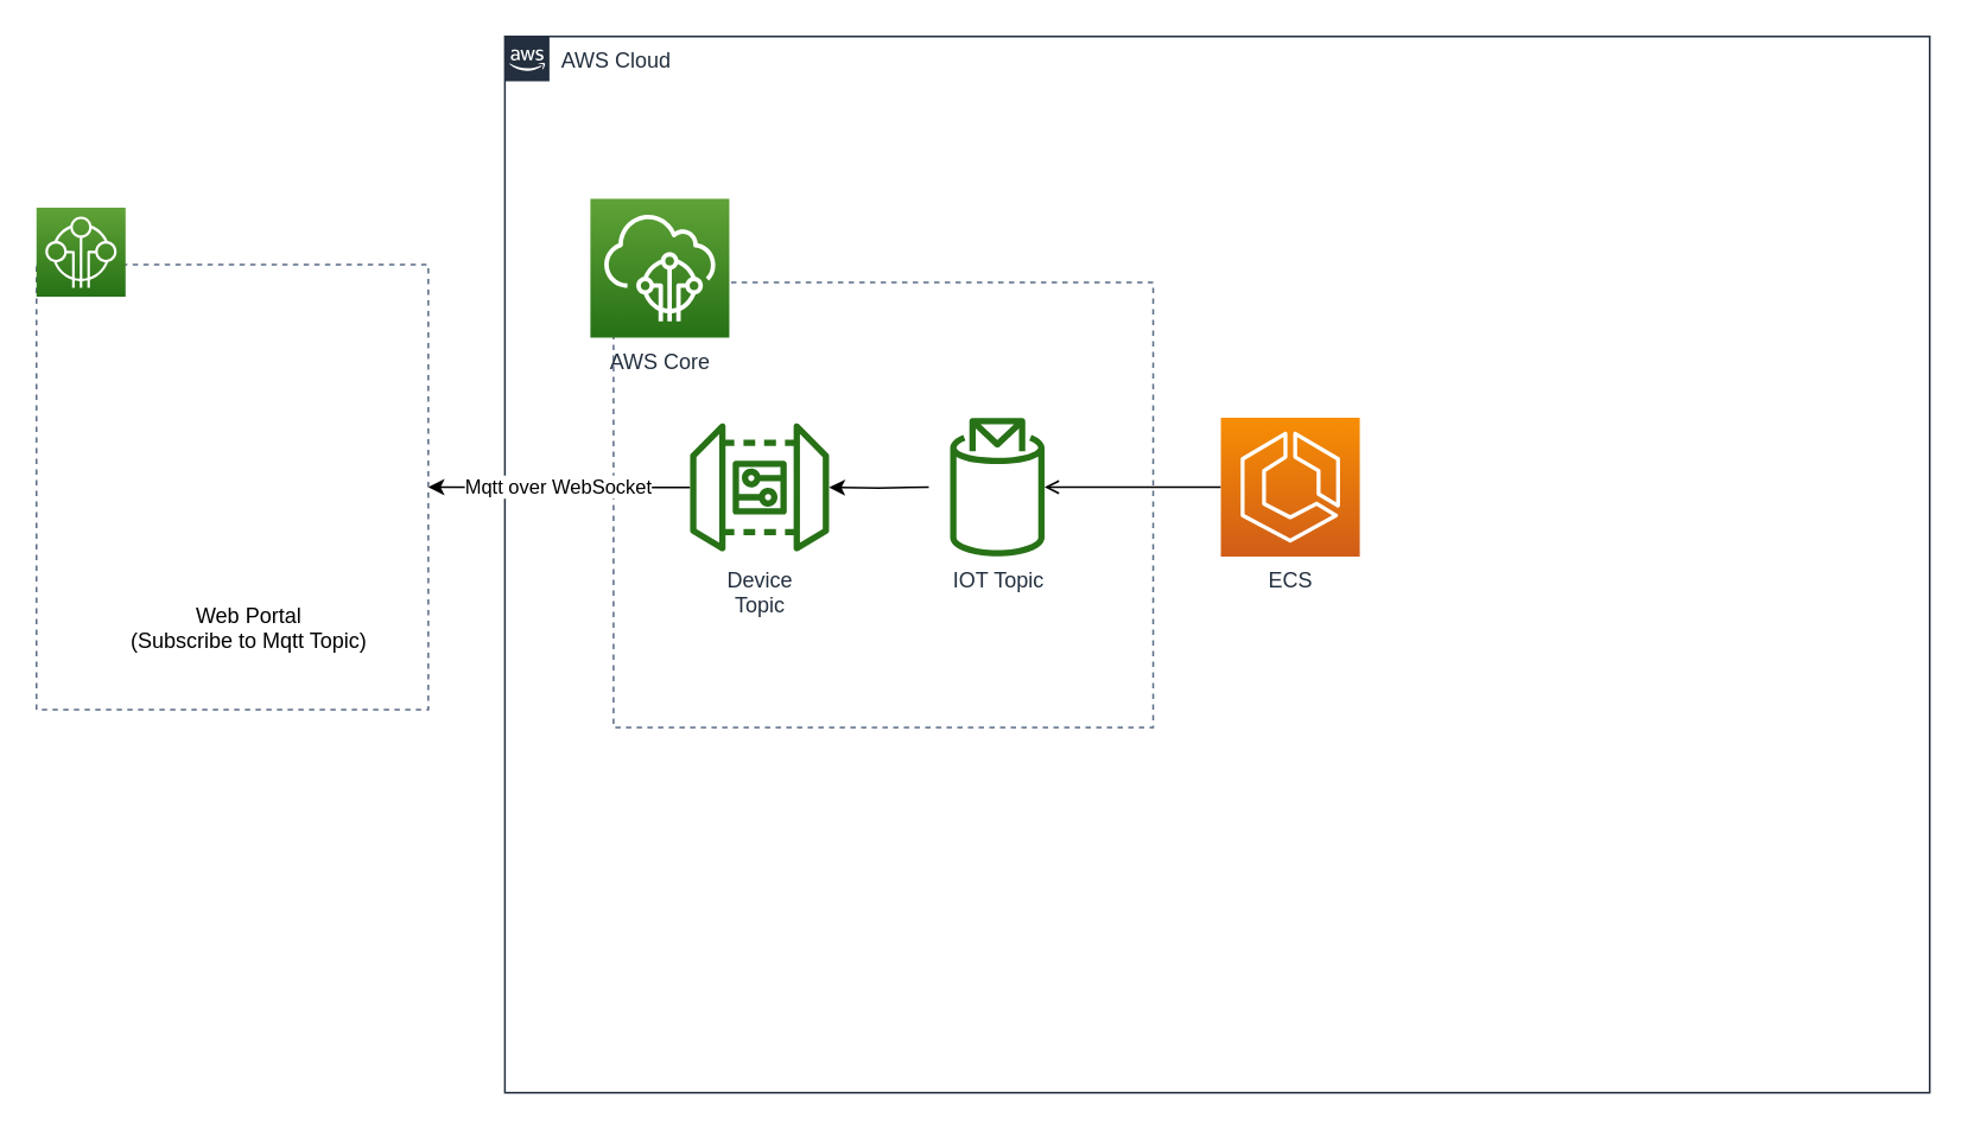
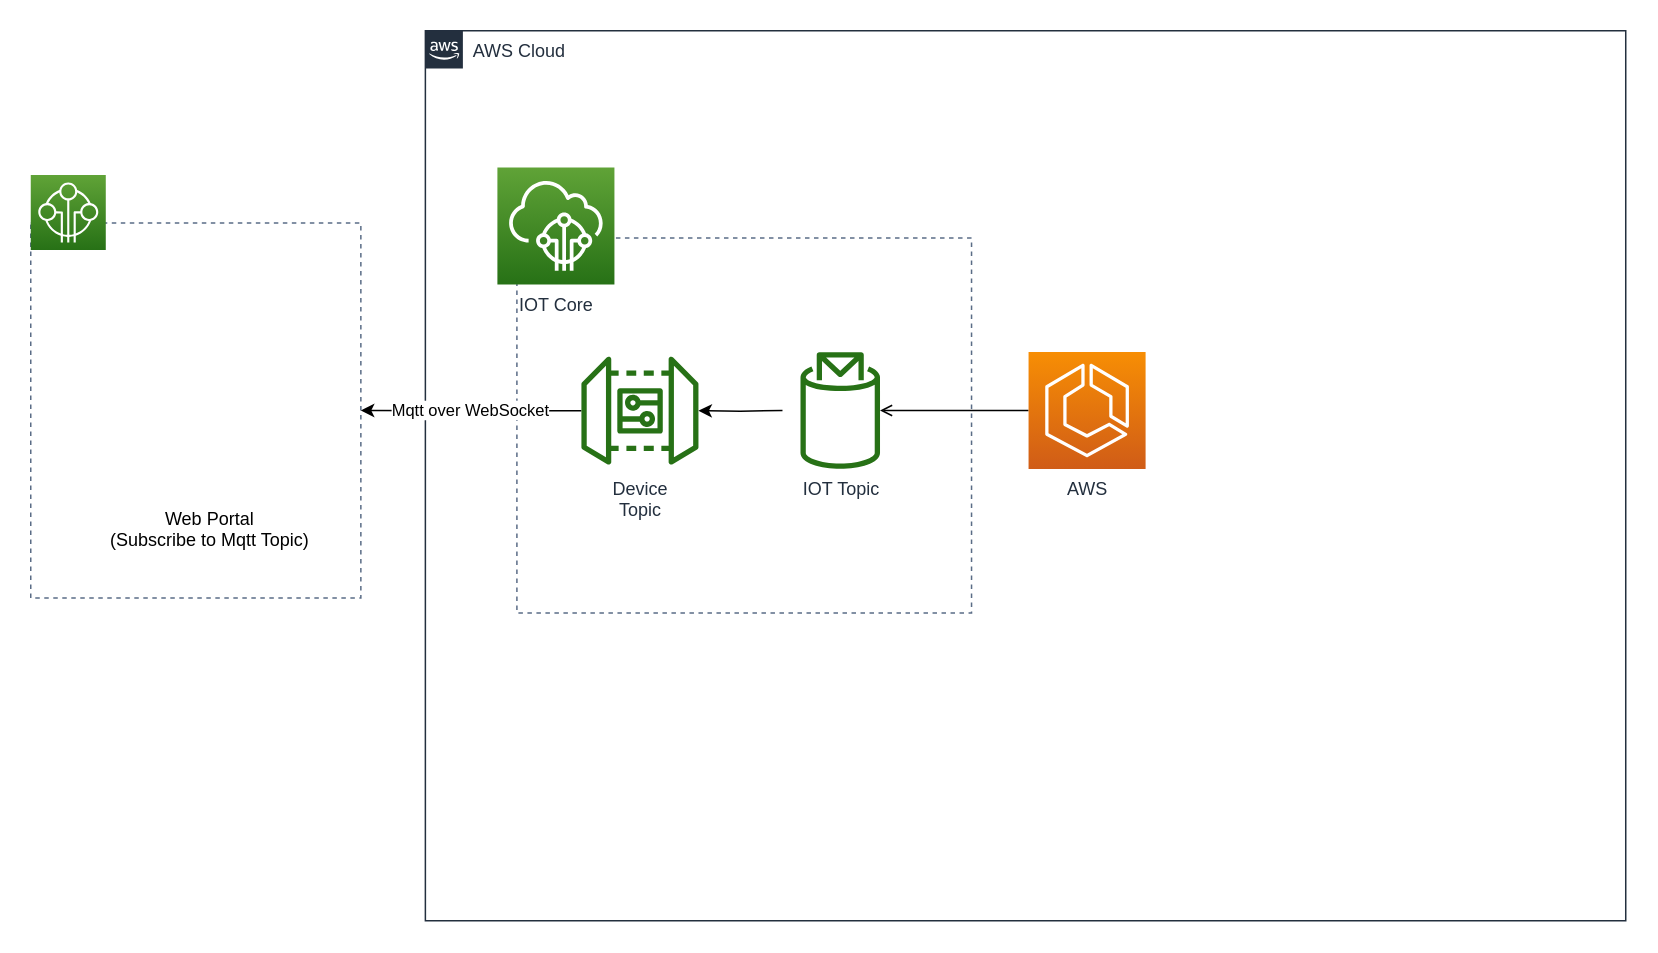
  <mxCell id="0" />
  <mxCell id="1" parent="0" />
  <mxCell id="2" value="" style="fillColor=none;strokeColor=#5A6C86;dashed=1;verticalAlign=top;fontStyle=0;fontColor=#5A6C86;" vertex="1" parent="1"><mxGeometry x="344" y="158" width="303" height="250" as="geometry" /></mxCell>
  <mxCell id="3" value="" style="fillColor=none;strokeColor=#5A6C86;dashed=1;verticalAlign=top;fontStyle=0;fontColor=#5A6C86;" vertex="1" parent="1"><mxGeometry x="20" y="148" width="220" height="250" as="geometry" /></mxCell>
  <mxCell id="4" value="AWS Cloud" style="points=[[0,0],[0.25,0],[0.5,0],[0.75,0],[1,0],[1,0.25],[1,0.5],[1,0.75],[1,1],[0.75,1],[0.5,1],[0.25,1],[0,1],[0,0.75],[0,0.5],[0,0.25]];outlineConnect=0;gradientColor=none;html=1;whiteSpace=wrap;fontSize=12;fontStyle=0;shape=mxgraph.aws4.group;grIcon=mxgraph.aws4.group_aws_cloud_alt;strokeColor=#232F3E;fillColor=none;verticalAlign=top;align=left;spacingLeft=30;fontColor=#232F3E;dashed=0;" vertex="1" parent="1"><mxGeometry x="283" y="20" width="800" height="593" as="geometry" /></mxCell>
- <mxCell id="5" value="AWS Core" style="outlineConnect=0;fontColor=#232F3E;gradientColor=#60A337;gradientDirection=north;fillColor=#277116;strokeColor=#ffffff;dashed=0;verticalLabelPosition=bottom;verticalAlign=top;align=center;html=1;fontSize=12;fontStyle=0;aspect=fixed;shape=mxgraph.aws4.resourceIcon;resIcon=mxgraph.aws4.iot_core;" vertex="1" parent="1"><mxGeometry x="331" y="111" width="78" height="78" as="geometry" /></mxCell>
+ <mxCell id="5" value="IOT Core" style="outlineConnect=0;fontColor=#232F3E;gradientColor=#60A337;gradientDirection=north;fillColor=#277116;strokeColor=#ffffff;dashed=0;verticalLabelPosition=bottom;verticalAlign=top;align=center;html=1;fontSize=12;fontStyle=0;aspect=fixed;shape=mxgraph.aws4.resourceIcon;resIcon=mxgraph.aws4.iot_core;" vertex="1" parent="1"><mxGeometry x="331" y="111" width="78" height="78" as="geometry" /></mxCell>
  <mxCell id="6" value="" style="outlineConnect=0;fontColor=#232F3E;gradientColor=#60A337;gradientDirection=north;fillColor=#277116;strokeColor=#ffffff;dashed=0;verticalLabelPosition=bottom;verticalAlign=top;align=center;html=1;fontSize=12;fontStyle=0;aspect=fixed;shape=mxgraph.aws4.resourceIcon;resIcon=mxgraph.aws4.internet_of_things;" vertex="1" parent="1"><mxGeometry x="20" y="116" width="50" height="50" as="geometry" /></mxCell>
  <mxCell id="7" value="Mqtt over WebSocket" style="edgeStyle=orthogonalEdgeStyle;rounded=0;orthogonalLoop=1;jettySize=auto;html=1;" edge="1" parent="1" source="8" target="3"><mxGeometry relative="1" as="geometry" /></mxCell>
  <mxCell id="8" value="Device&lt;br&gt;Topic" style="outlineConnect=0;fontColor=#232F3E;gradientColor=none;fillColor=#277116;strokeColor=none;dashed=0;verticalLabelPosition=bottom;verticalAlign=top;align=center;html=1;fontSize=12;fontStyle=0;aspect=fixed;pointerEvents=1;shape=mxgraph.aws4.iot_device_gateway;" vertex="1" parent="1"><mxGeometry x="387" y="234" width="78" height="78" as="geometry" /></mxCell>
  <mxCell id="9" style="edgeStyle=orthogonalEdgeStyle;rounded=0;orthogonalLoop=1;jettySize=auto;html=1;" edge="1" parent="1" target="8"><mxGeometry relative="1" as="geometry"><mxPoint x="521" y="273" as="sourcePoint" /></mxGeometry></mxCell>
  <mxCell id="10" value="Web Portal&lt;br&gt;(Subscribe to Mqtt Topic)" style="shape=image;html=1;verticalAlign=top;verticalLabelPosition=bottom;labelBackgroundColor=#ffffff;imageAspect=0;aspect=fixed;image=https://cdn3.iconfinder.com/data/icons/network-and-communications-10/32/network_Browser_global_network_planet_webpage_globe-128.png" vertex="1" parent="1"><mxGeometry x="90" y="234" width="98" height="98" as="geometry" /></mxCell>
  <mxCell id="11" value="IOT Topic" style="outlineConnect=0;fontColor=#232F3E;gradientColor=none;fillColor=#277116;strokeColor=none;dashed=0;verticalLabelPosition=bottom;verticalAlign=top;align=center;html=1;fontSize=12;fontStyle=0;aspect=fixed;pointerEvents=1;shape=mxgraph.aws4.topic_2;" vertex="1" parent="1"><mxGeometry x="533" y="234" width="53" height="78" as="geometry" /></mxCell>
  <mxCell id="12" style="edgeStyle=orthogonalEdgeStyle;rounded=0;orthogonalLoop=1;jettySize=auto;html=1;endArrow=open;" edge="1" parent="1" source="13" target="11"><mxGeometry relative="1" as="geometry" /></mxCell>
- <mxCell id="13" value="ECS" style="outlineConnect=0;fontColor=#232F3E;gradientColor=#F78E04;gradientDirection=north;fillColor=#D05C17;strokeColor=#ffffff;dashed=0;verticalLabelPosition=bottom;verticalAlign=top;align=center;html=1;fontSize=12;fontStyle=0;aspect=fixed;shape=mxgraph.aws4.resourceIcon;resIcon=mxgraph.aws4.ecs;" vertex="1" parent="1"><mxGeometry x="685" y="234" width="78" height="78" as="geometry" /></mxCell>
+ <mxCell id="13" value="AWS" style="outlineConnect=0;fontColor=#232F3E;gradientColor=#F78E04;gradientDirection=north;fillColor=#D05C17;strokeColor=#ffffff;dashed=0;verticalLabelPosition=bottom;verticalAlign=top;align=center;html=1;fontSize=12;fontStyle=0;aspect=fixed;shape=mxgraph.aws4.resourceIcon;resIcon=mxgraph.aws4.ecs;" vertex="1" parent="1"><mxGeometry x="685" y="234" width="78" height="78" as="geometry" /></mxCell>
